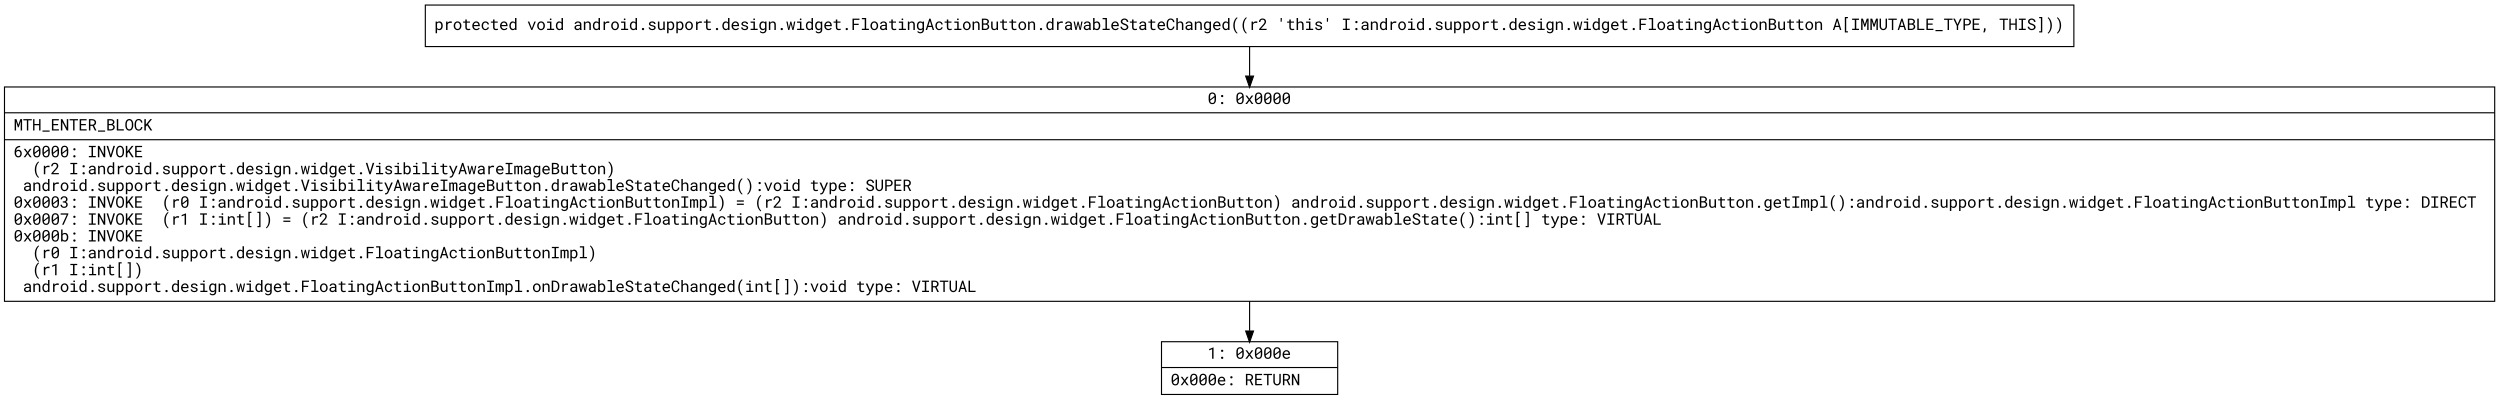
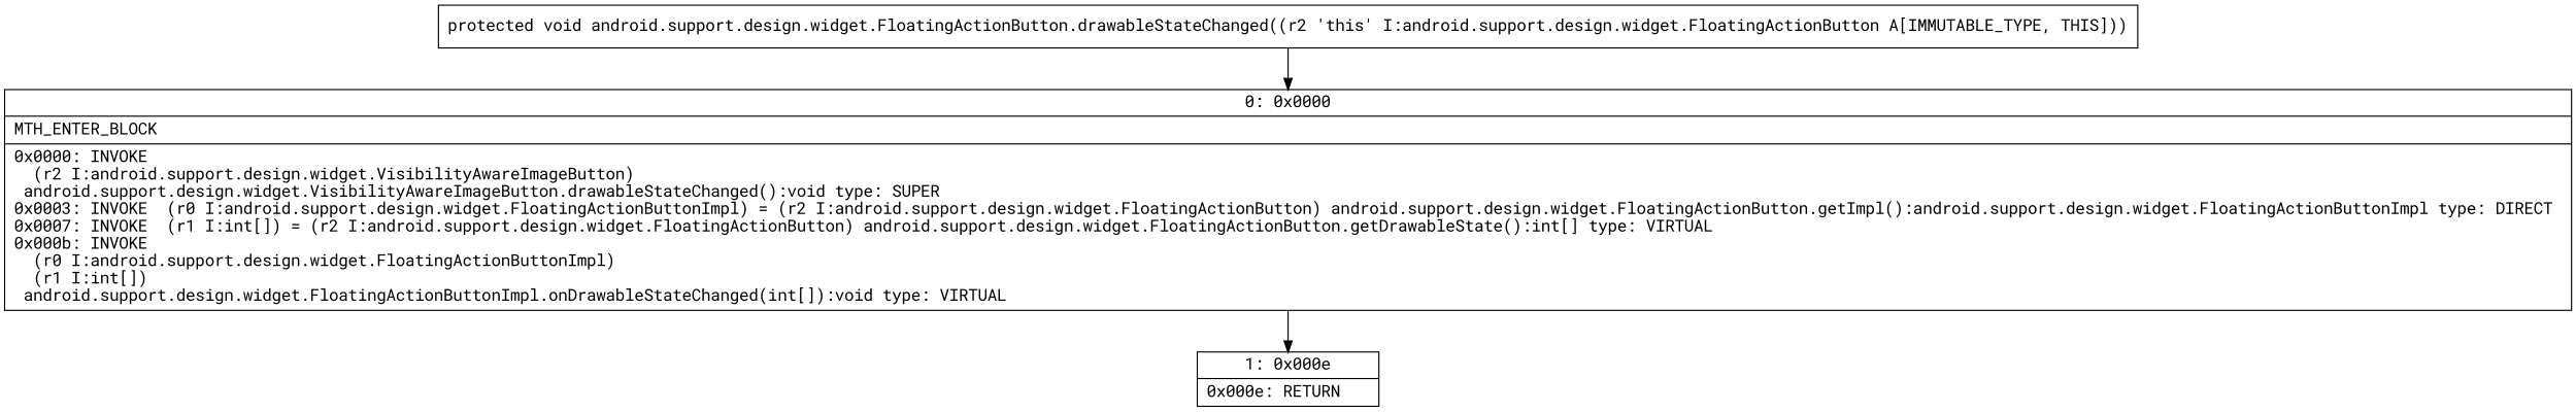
  digraph {
    fontname="Roboto Mono"
    node [shape=record fontname="Roboto Mono"]
    edge [fontname="Roboto Mono"]
-   n1 [label="{0\:\ 0x0000|MTH_ENTER_BLOCK\l|6x0000: INVOKE  \l  (r2 I:android.support.design.widget.VisibilityAwareImageButton)\l android.support.design.widget.VisibilityAwareImageButton.drawableStateChanged():void type: SUPER \l0x0003: INVOKE  (r0 I:android.support.design.widget.FloatingActionButtonImpl) = (r2 I:android.support.design.widget.FloatingActionButton) android.support.design.widget.FloatingActionButton.getImpl():android.support.design.widget.FloatingActionButtonImpl type: DIRECT \l0x0007: INVOKE  (r1 I:int[]) = (r2 I:android.support.design.widget.FloatingActionButton) android.support.design.widget.FloatingActionButton.getDrawableState():int[] type: VIRTUAL \l0x000b: INVOKE  \l  (r0 I:android.support.design.widget.FloatingActionButtonImpl)\l  (r1 I:int[])\l android.support.design.widget.FloatingActionButtonImpl.onDrawableStateChanged(int[]):void type: VIRTUAL \l}"]
+   n1 [label="{0\:\ 0x0000|MTH_ENTER_BLOCK\l|0x0000: INVOKE  \l  (r2 I:android.support.design.widget.VisibilityAwareImageButton)\l android.support.design.widget.VisibilityAwareImageButton.drawableStateChanged():void type: SUPER \l0x0003: INVOKE  (r0 I:android.support.design.widget.FloatingActionButtonImpl) = (r2 I:android.support.design.widget.FloatingActionButton) android.support.design.widget.FloatingActionButton.getImpl():android.support.design.widget.FloatingActionButtonImpl type: DIRECT \l0x0007: INVOKE  (r1 I:int[]) = (r2 I:android.support.design.widget.FloatingActionButton) android.support.design.widget.FloatingActionButton.getDrawableState():int[] type: VIRTUAL \l0x000b: INVOKE  \l  (r0 I:android.support.design.widget.FloatingActionButtonImpl)\l  (r1 I:int[])\l android.support.design.widget.FloatingActionButtonImpl.onDrawableStateChanged(int[]):void type: VIRTUAL \l}"]
    n2 [label="{1\:\ 0x000e|0x000e: RETURN   \l}"]
    n3 [label="{protected void android.support.design.widget.FloatingActionButton.drawableStateChanged((r2 'this' I:android.support.design.widget.FloatingActionButton A[IMMUTABLE_TYPE, THIS])) }"]
    n1 -> n2
    n3 -> n1
  }
